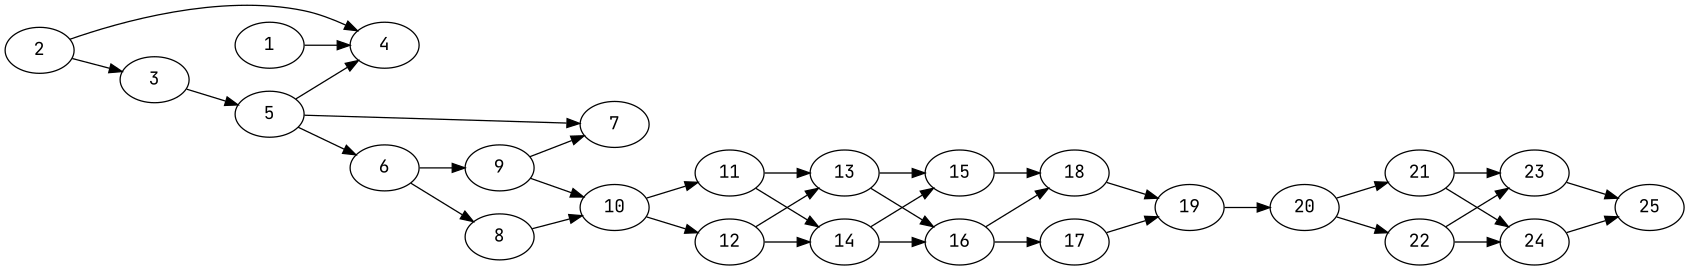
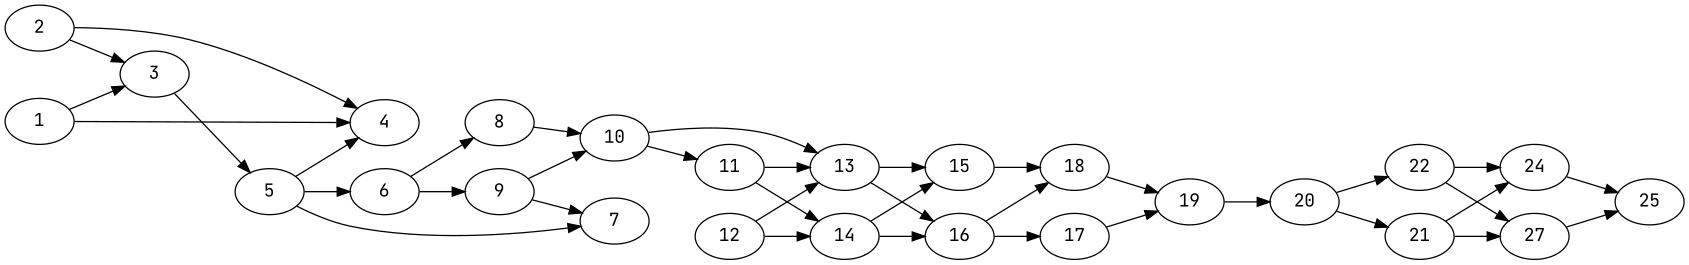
  digraph {
    fontname="JetBrains Mono"
    rankdir=LR
    node [alpha=0.09 fontname="JetBrains Mono"]
    edge [fontname="JetBrains Mono"]
    1 [alpha=0.14 expect_size=49105920]
    3 [alpha=0.13 expect_size=13774848]
    4 [expect_size=25652224]
    5 [alpha=0.01 expect_size=18194432]
    6 [alpha=0.12 expect_size=32721920]
    7 [alpha=0.03 expect_size=49634304]
    2 [alpha=0.04 expect_size=6228992]
    8 [alpha=0.16 expect_size=24480768]
    9 [alpha=0.18 expect_size=15735808]
    10 [expect_size=38295552]
    11 [alpha=0.07 expect_size=20746240]
    12 [alpha=0.02 expect_size=6469632]
    13 [alpha=0.14 expect_size=15303680]
    14 [alpha=0.18 expect_size=46901248]
    15 [alpha=0.10 expect_size=20168704]
    16 [alpha=0.01 expect_size=23387136]
    18 [alpha=0.10 expect_size=12089344]
    17 [alpha=0.06 expect_size=5682176]
    19 [alpha=0.11 expect_size=49430528]
    20 [expect_size=45170688]
    21 [alpha=0.04 expect_size=18748416]
    22 [alpha=0.01 expect_size=35180544]
-   23 [alpha=0.00 expect_size=39093248]
+   23 [alpha=0.00 expect_size=39093248 label=27]
    24 [expect_size=25919488]
    25 [alpha=0.03 expect_size=21665792]
+   1 -> 3
    1 -> 4
    3 -> 5
    5 -> 4
    5 -> 6
    5 -> 7
    6 -> 8
    6 -> 9
    2 -> 3
    2 -> 4
    8 -> 10
    9 -> 7
    9 -> 10
    10 -> 11
-   10 -> 12
+   10 -> 13
    11 -> 13
    11 -> 14
    12 -> 13
    12 -> 14
    13 -> 15
    13 -> 16
    14 -> 15
    14 -> 16
    15 -> 18
    16 -> 18
    16 -> 17
    18 -> 19
    17 -> 19
    19 -> 20
    20 -> 21
    20 -> 22
    21 -> 23
    21 -> 24
    22 -> 23
    22 -> 24
    23 -> 25
    24 -> 25
  }
